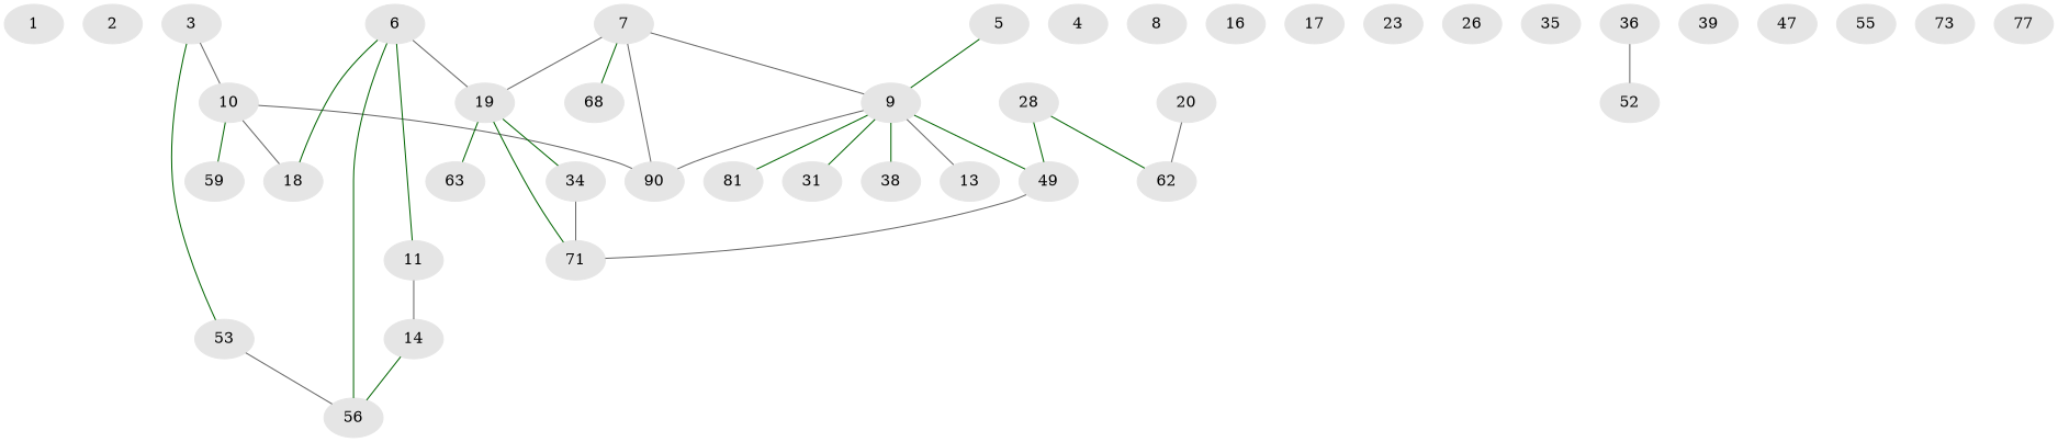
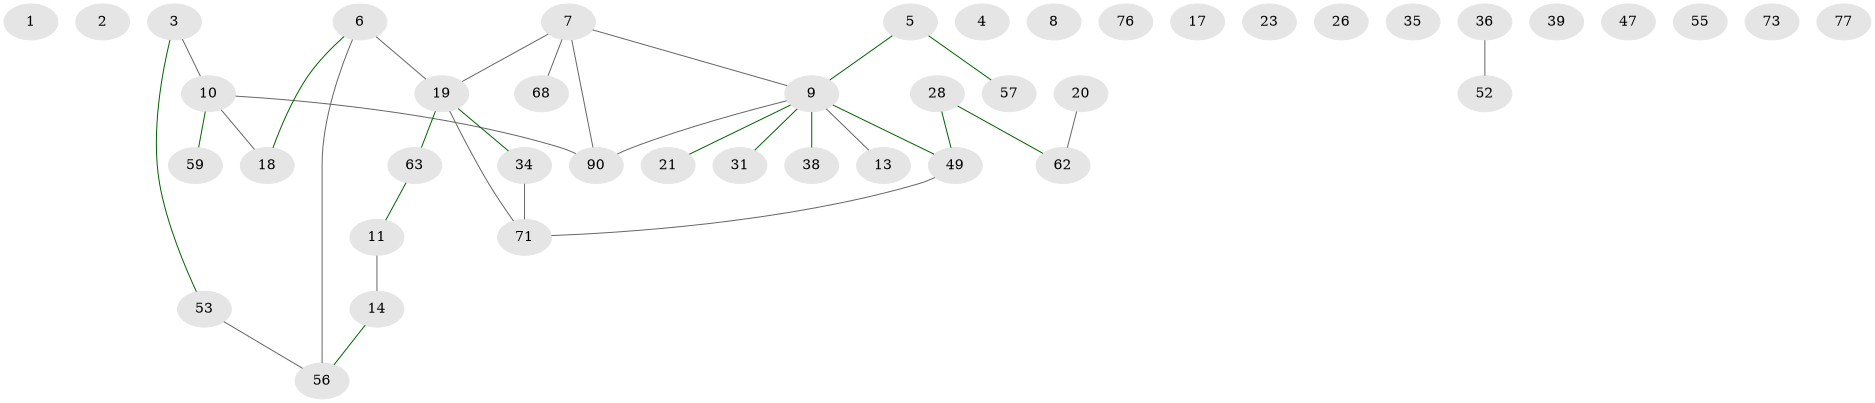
  graph {
    node [color=gray90 style=filled]
    edge [color=darkgreen]
    1
    2
    3 [super="+12"]
    10 [super="+29+44+64"]
    53 [super="+72"]
    18 [super="+22"]
    n7 [label=90 super="+41"]
    59
    56
    4
    5 [super="+27+67"]
    9 [super="+26+51+61+69+75"]
+   57 [super="+76+78"]
    13
-   21 [super="+25" label=81]
+   21 [super="+25"]
    31
    38
    49 [super="+74"]
    6 [super="+15+45+54+58"]
    11
    19 [super="+42+43"]
    14 [super="+30+32"]
    34 [super="+65"]
    63
    71
    7 [super="+46"]
    68
    8
-   16
+   16 [label=76]
    17
    20 [super="+50"]
    62 [super="+70"]
    23
    n34 [label=26]
    28 [super="+33+60"]
    35
    36 [super="+37+48+66"]
    52
    39
    47
    55
    73
    77
    3 -- 10 [color=gray40]
    3 -- 53
    10 -- 18 [color=gray40]
    10 -- n7 [color=gray40]
    10 -- 59
    53 -- 56 [color=gray40]
    5 -- 9
+   5 -- 57
    9 -- n7 [color=gray40]
    9 -- 13 [color=gray40 weight=2]
    9 -- 21
    9 -- 31
    9 -- 38
    9 -- 49
    49 -- 71 [color=gray40]
    6 -- 18
-   6 -- 56
-   6 -- 11
+   6 -- 56 [color=gray40]
+   63 -- 11
    6 -- 19 [color=gray40 weight=2]
    11 -- 14 [color=gray40]
    19 -- 34
    19 -- 63
-   19 -- 71
+   19 -- 71 [color=gray40]
    14 -- 56
    34 -- 71 [color=gray40]
    7 -- n7 [color=gray40]
    7 -- 9 [color=gray40]
    7 -- 19 [color=gray40]
-   7 -- 68
+   7 -- 68 [color=gray40]
    20 -- 62 [color=gray40]
    28 -- 49
    28 -- 62
    36 -- 52 [color=gray40]
  }
